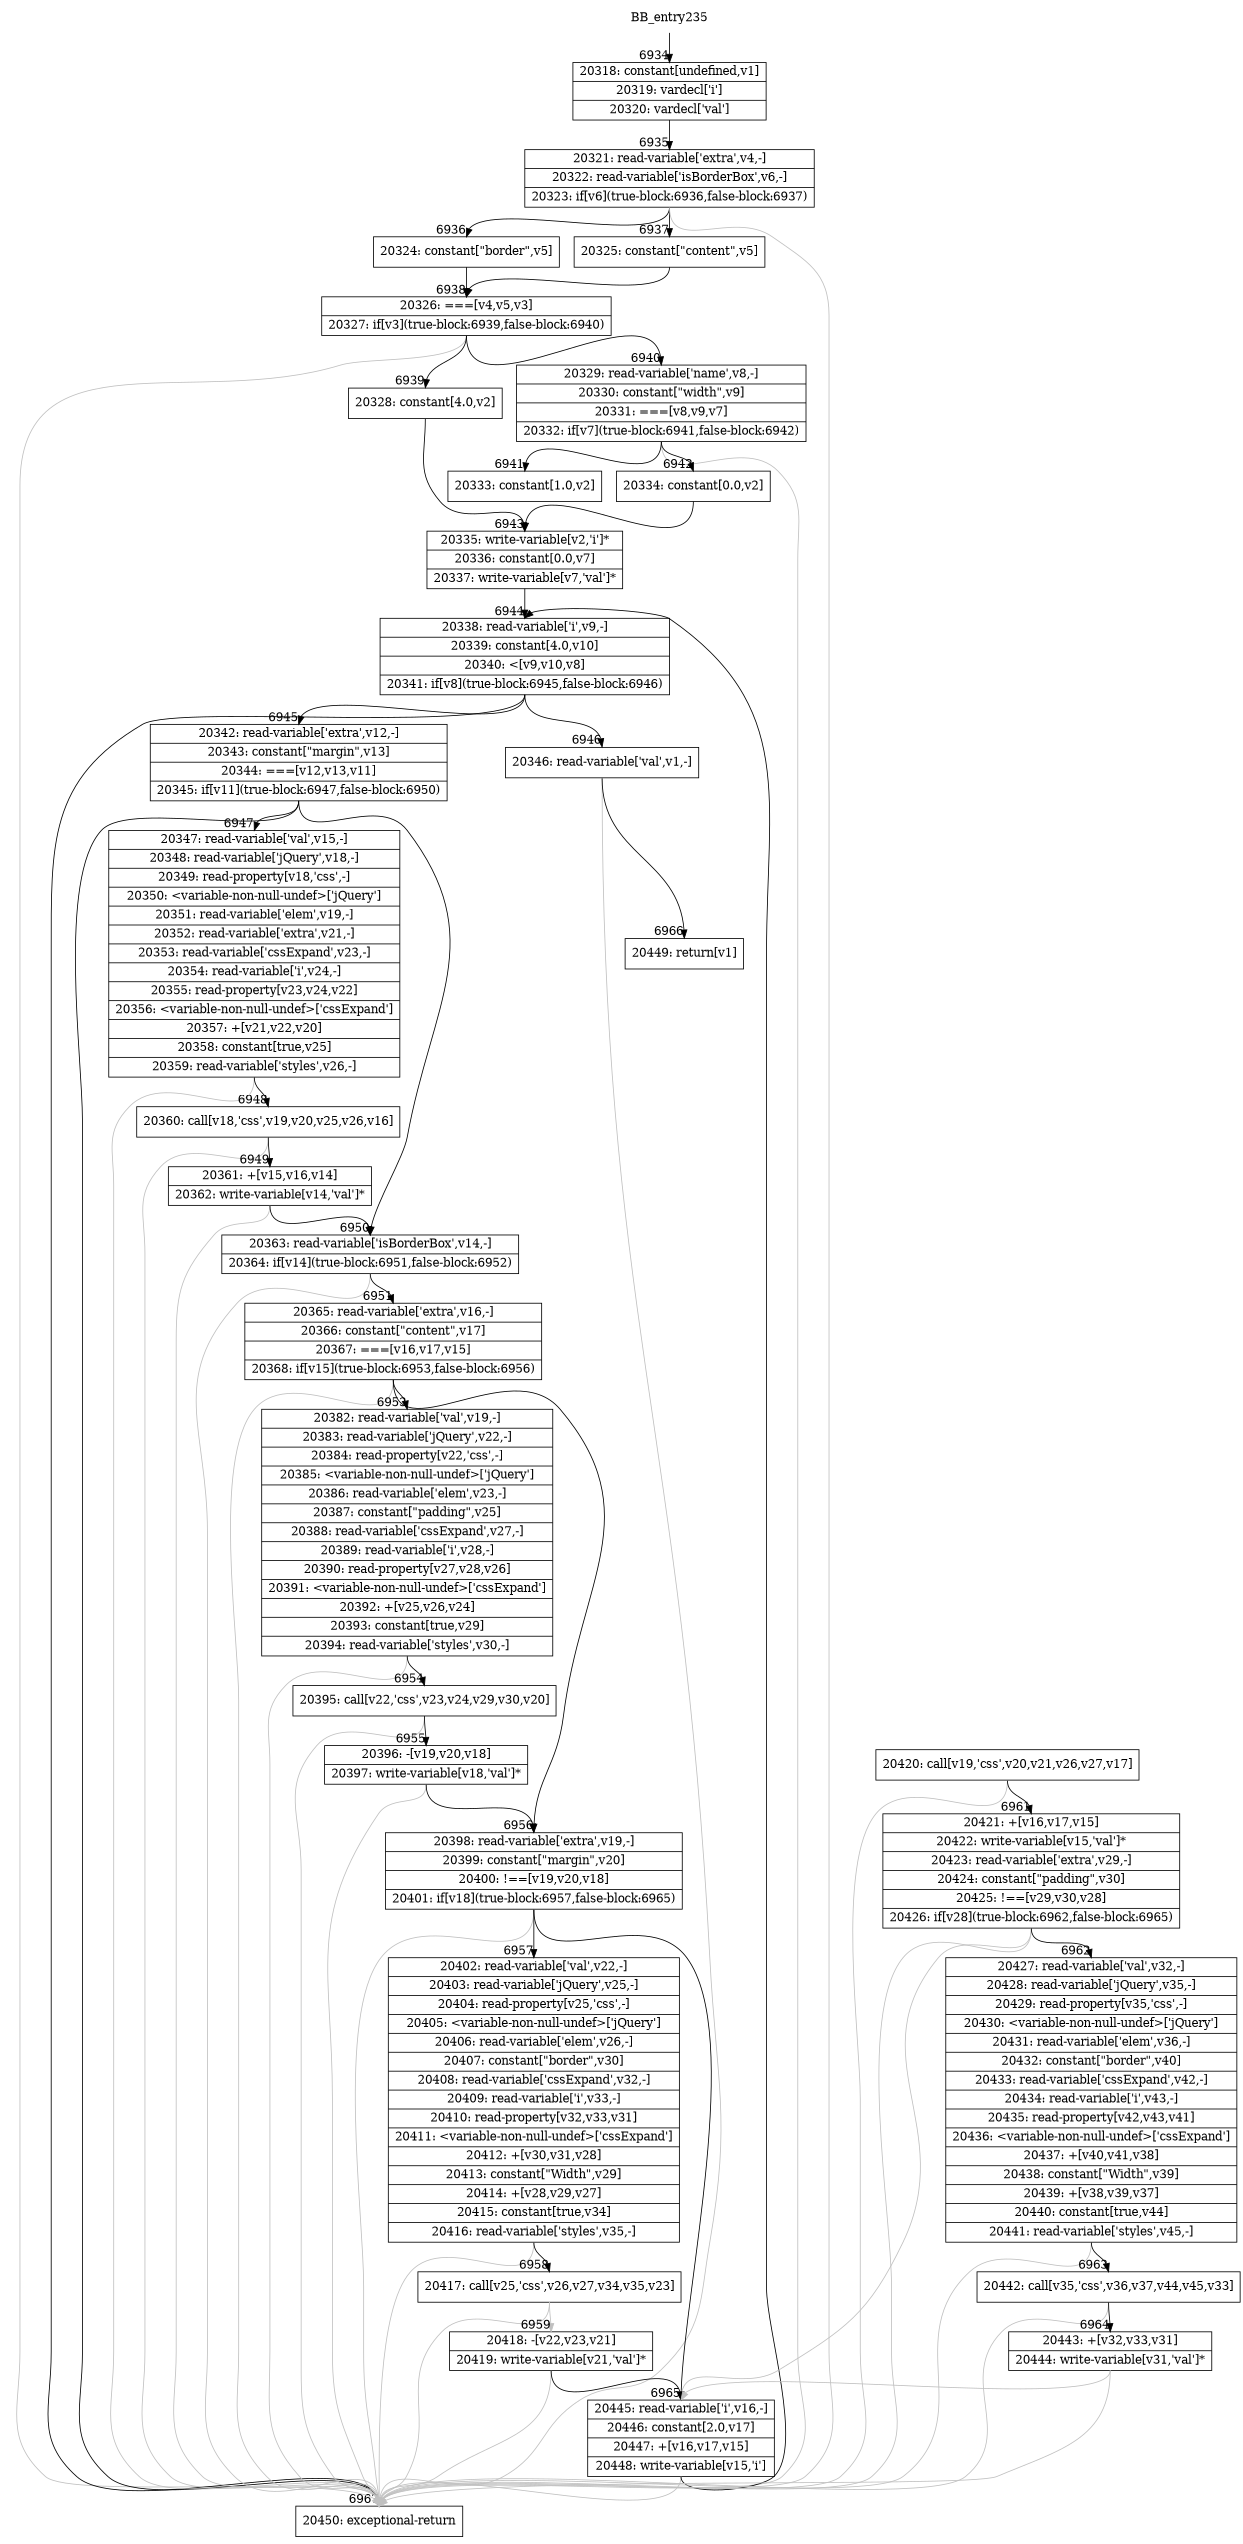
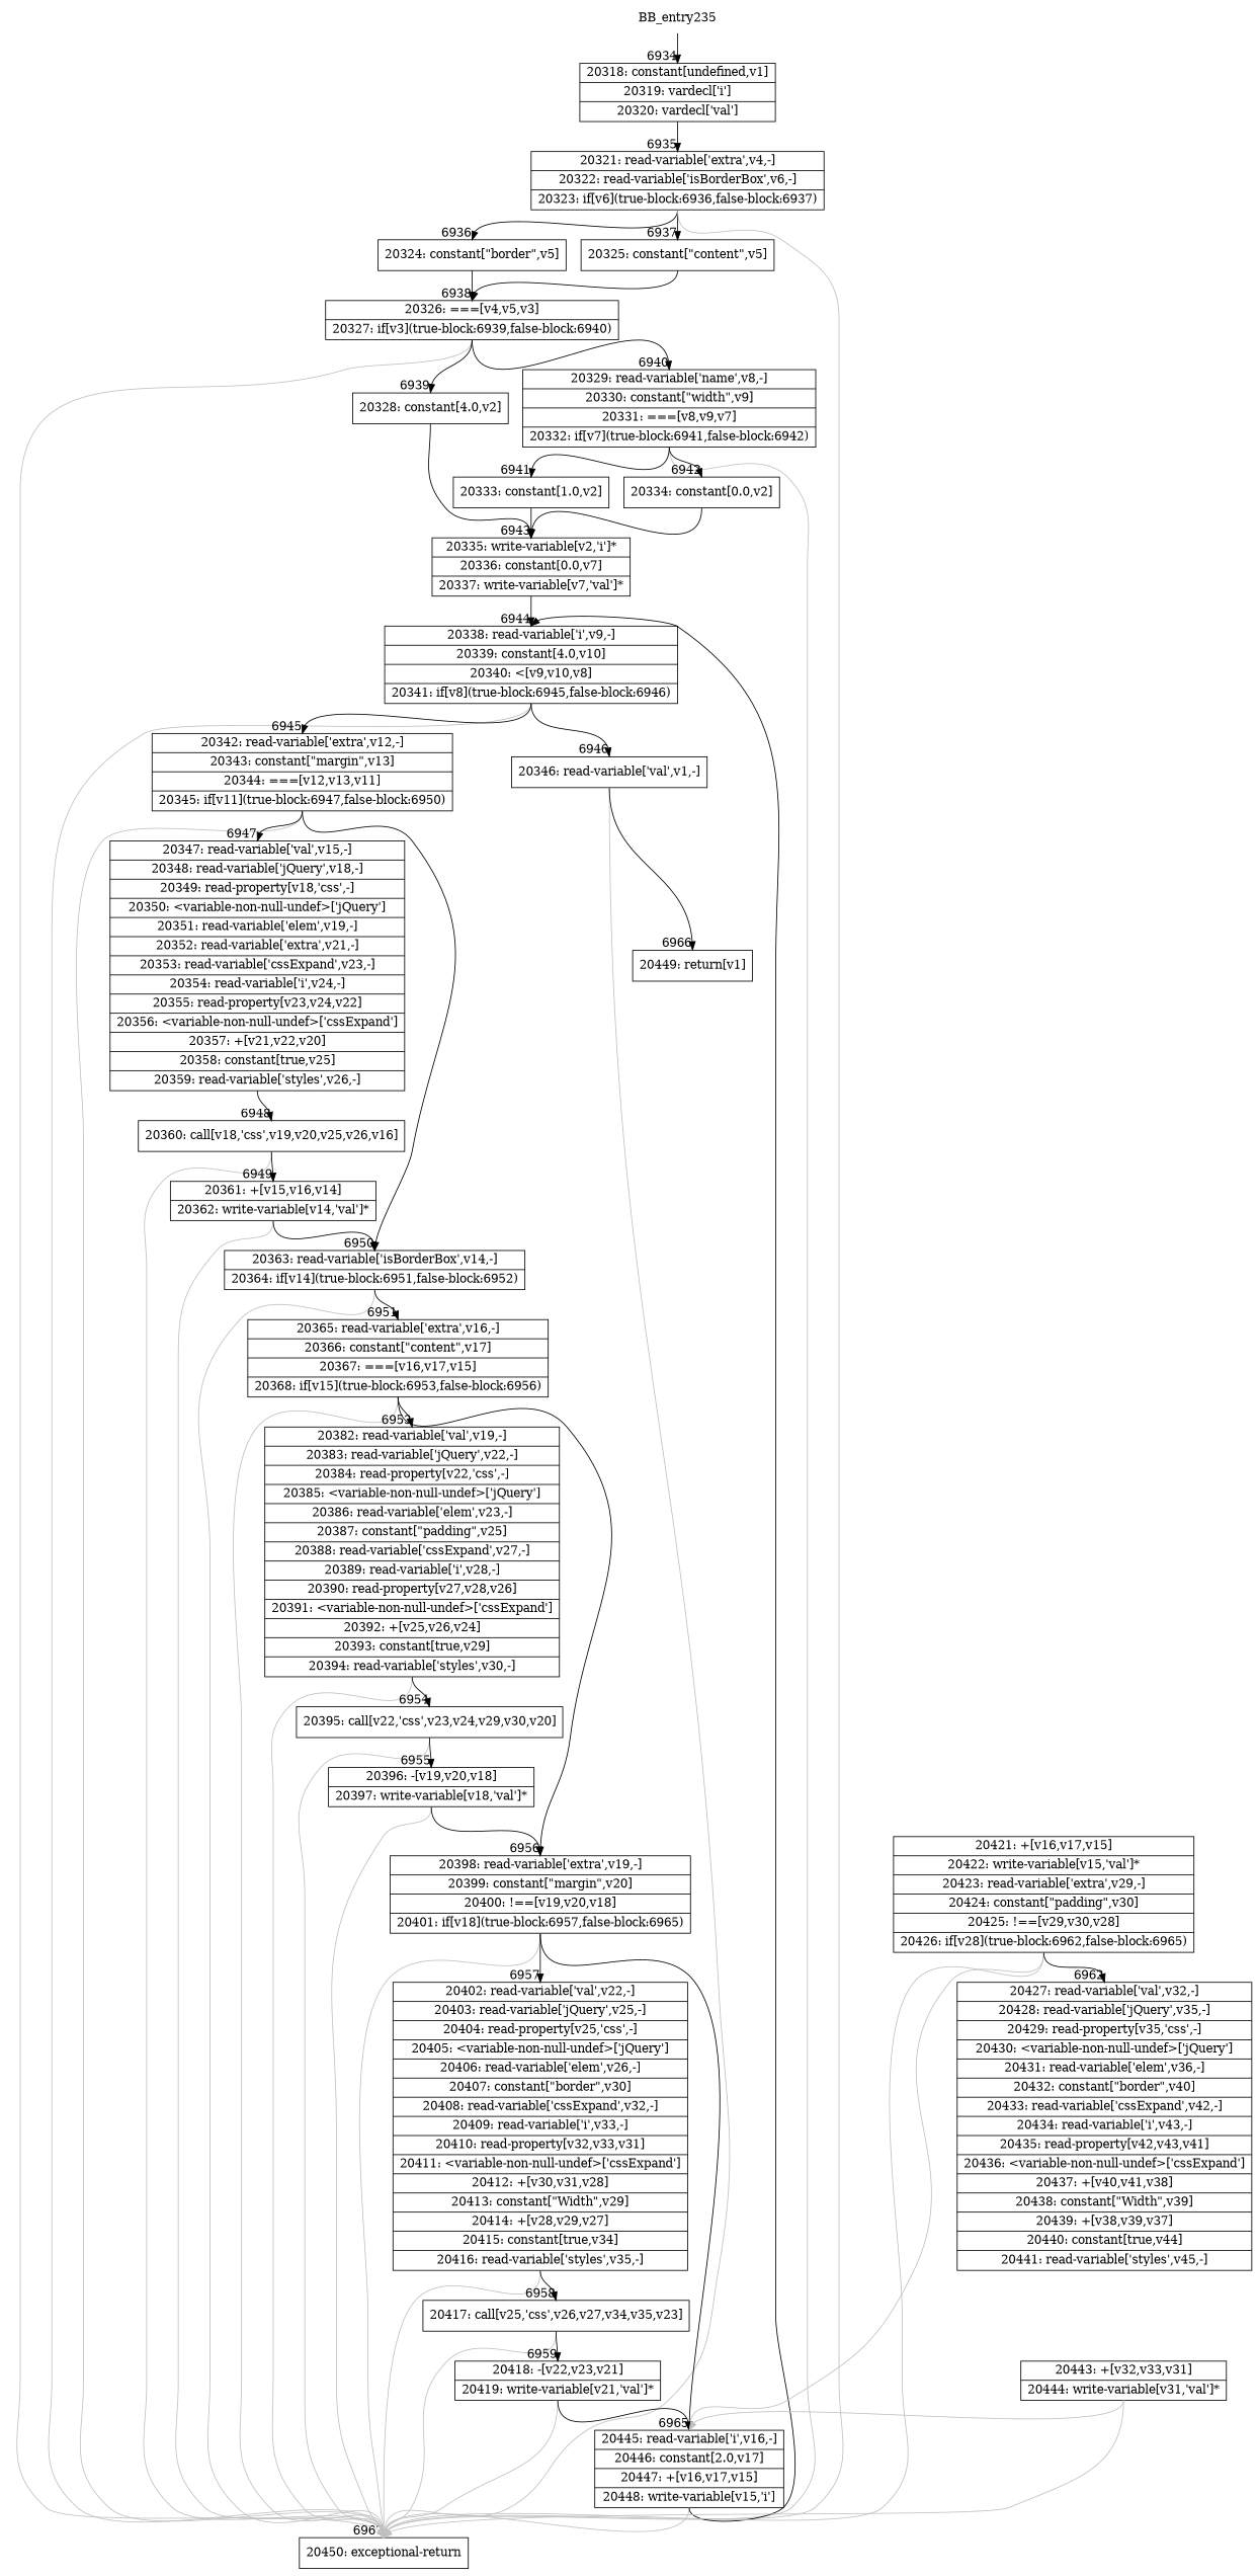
  digraph {
    rankdir=TD
    node [shape=record]
    edge [headport=n tailport=s]
    n1 [label=BB_entry235 shape=none]
    n2 [label="{20318: constant[undefined,v1]|20319: vardecl['i']|20320: vardecl['val']}"]
    n3 [label="{20321: read-variable['extra',v4,-]|20322: read-variable['isBorderBox',v6,-]|20323: if[v6](true-block:6936,false-block:6937)}"]
    n4 [label="{20324: constant[\"border\",v5]}"]
    n5 [label="{20325: constant[\"content\",v5]}"]
    n6 [label="{20450: exceptional-return}"]
    n7 [label="{20326: ===[v4,v5,v3]|20327: if[v3](true-block:6939,false-block:6940)}"]
    n8 [label="{20328: constant[4.0,v2]}"]
    n9 [label="{20329: read-variable['name',v8,-]|20330: constant[\"width\",v9]|20331: ===[v8,v9,v7]|20332: if[v7](true-block:6941,false-block:6942)}"]
    n10 [label="{20335: write-variable[v2,'i']*|20336: constant[0.0,v7]|20337: write-variable[v7,'val']*}"]
    n11 [label="{20333: constant[1.0,v2]}"]
    n12 [label="{20334: constant[0.0,v2]}"]
    n13 [label="{20338: read-variable['i',v9,-]|20339: constant[4.0,v10]|20340: \<[v9,v10,v8]|20341: if[v8](true-block:6945,false-block:6946)}"]
    n14 [label="{20342: read-variable['extra',v12,-]|20343: constant[\"margin\",v13]|20344: ===[v12,v13,v11]|20345: if[v11](true-block:6947,false-block:6950)}"]
    n15 [label="{20346: read-variable['val',v1,-]}"]
    n16 [label="{20347: read-variable['val',v15,-]|20348: read-variable['jQuery',v18,-]|20349: read-property[v18,'css',-]|20350: \<variable-non-null-undef\>['jQuery']|20351: read-variable['elem',v19,-]|20352: read-variable['extra',v21,-]|20353: read-variable['cssExpand',v23,-]|20354: read-variable['i',v24,-]|20355: read-property[v23,v24,v22]|20356: \<variable-non-null-undef\>['cssExpand']|20357: +[v21,v22,v20]|20358: constant[true,v25]|20359: read-variable['styles',v26,-]}"]
    n17 [label="{20363: read-variable['isBorderBox',v14,-]|20364: if[v14](true-block:6951,false-block:6952)}"]
    n18 [label="{20449: return[v1]}"]
    n19 [label="{20360: call[v18,'css',v19,v20,v25,v26,v16]}"]
    n20 [label="{20365: read-variable['extra',v16,-]|20366: constant[\"content\",v17]|20367: ===[v16,v17,v15]|20368: if[v15](true-block:6953,false-block:6956)}"]
    n21 [label="{20361: +[v15,v16,v14]|20362: write-variable[v14,'val']*}"]
    n22 [label="{20382: read-variable['val',v19,-]|20383: read-variable['jQuery',v22,-]|20384: read-property[v22,'css',-]|20385: \<variable-non-null-undef\>['jQuery']|20386: read-variable['elem',v23,-]|20387: constant[\"padding\",v25]|20388: read-variable['cssExpand',v27,-]|20389: read-variable['i',v28,-]|20390: read-property[v27,v28,v26]|20391: \<variable-non-null-undef\>['cssExpand']|20392: +[v25,v26,v24]|20393: constant[true,v29]|20394: read-variable['styles',v30,-]}"]
    n23 [label="{20398: read-variable['extra',v19,-]|20399: constant[\"margin\",v20]|20400: !==[v19,v20,v18]|20401: if[v18](true-block:6957,false-block:6965)}"]
    n24 [label="{20395: call[v22,'css',v23,v24,v29,v30,v20]}"]
    n25 [label="{20402: read-variable['val',v22,-]|20403: read-variable['jQuery',v25,-]|20404: read-property[v25,'css',-]|20405: \<variable-non-null-undef\>['jQuery']|20406: read-variable['elem',v26,-]|20407: constant[\"border\",v30]|20408: read-variable['cssExpand',v32,-]|20409: read-variable['i',v33,-]|20410: read-property[v32,v33,v31]|20411: \<variable-non-null-undef\>['cssExpand']|20412: +[v30,v31,v28]|20413: constant[\"Width\",v29]|20414: +[v28,v29,v27]|20415: constant[true,v34]|20416: read-variable['styles',v35,-]}"]
    n26 [label="{20445: read-variable['i',v16,-]|20446: constant[2.0,v17]|20447: +[v16,v17,v15]|20448: write-variable[v15,'i']}"]
-   n27 [label="{20420: call[v19,'css',v20,v21,v26,v27,v17]}"]
    n28 [label="{20421: +[v16,v17,v15]|20422: write-variable[v15,'val']*|20423: read-variable['extra',v29,-]|20424: constant[\"padding\",v30]|20425: !==[v29,v30,v28]|20426: if[v28](true-block:6962,false-block:6965)}"]
    n29 [label="{20396: -[v19,v20,v18]|20397: write-variable[v18,'val']*}"]
    n30 [label="{20417: call[v25,'css',v26,v27,v34,v35,v23]}"]
    n31 [label="{20427: read-variable['val',v32,-]|20428: read-variable['jQuery',v35,-]|20429: read-property[v35,'css',-]|20430: \<variable-non-null-undef\>['jQuery']|20431: read-variable['elem',v36,-]|20432: constant[\"border\",v40]|20433: read-variable['cssExpand',v42,-]|20434: read-variable['i',v43,-]|20435: read-property[v42,v43,v41]|20436: \<variable-non-null-undef\>['cssExpand']|20437: +[v40,v41,v38]|20438: constant[\"Width\",v39]|20439: +[v38,v39,v37]|20440: constant[true,v44]|20441: read-variable['styles',v45,-]}"]
    n32 [label="{20418: -[v22,v23,v21]|20419: write-variable[v21,'val']*}"]
-   n33 [label="{20442: call[v35,'css',v36,v37,v44,v45,v33]}"]
    n34 [label="{20443: +[v32,v33,v31]|20444: write-variable[v31,'val']*}"]
    n1 -> n2 [headlabel="    6934"]
    n2 -> n3 [headlabel="      6935"]
    n3 -> n4 [headlabel="      6936"]
    n3 -> n5 [headlabel="      6937"]
    n3 -> n6 [color=gray headlabel="      6967"]
    n4 -> n7 [headlabel="      6938"]
    n5 -> n7
    n7 -> n6 [color=gray]
    n7 -> n8 [headlabel="      6939"]
    n7 -> n9 [headlabel="      6940"]
    n8 -> n10 [headlabel="      6943"]
    n9 -> n6 [color=gray]
    n9 -> n11 [headlabel="      6941"]
    n9 -> n12 [headlabel="      6942"]
    n10 -> n13 [headlabel="      6944"]
+   n11 -> n10
    n12 -> n10
-   n13 -> n6 [color=black]
+   n13 -> n6 [color=gray]
    n13 -> n14 [headlabel="      6945"]
    n13 -> n15 [headlabel="      6946"]
-   n14 -> n6 [color=black]
+   n14 -> n6 [color=gray]
    n14 -> n16 [headlabel="      6947"]
    n14 -> n17 [headlabel="      6950"]
    n15 -> n6 [color=gray]
    n15 -> n18 [headlabel="      6966"]
-   n16 -> n6 [color=gray]
    n16 -> n19 [headlabel="      6948"]
    n17 -> n6 [color=gray]
    n17 -> n20 [headlabel="      6951"]
    n19 -> n6 [color=gray]
    n19 -> n21 [headlabel="      6949"]
    n20 -> n6 [color=gray]
    n20 -> n22 [headlabel="      6953"]
    n20 -> n23 [headlabel="      6956"]
    n21 -> n6 [color=gray]
    n21 -> n17
    n22 -> n6 [color=gray]
    n22 -> n24 [headlabel="      6954"]
    n23 -> n6 [color=gray]
    n23 -> n25 [headlabel="      6957"]
    n23 -> n26 [headlabel="      6965"]
    n24 -> n6 [color=gray]
    n24 -> n29 [headlabel="      6955"]
    n25 -> n6 [color=gray]
    n25 -> n30 [headlabel="      6958"]
    n26 -> n6 [color=gray]
    n26 -> n13
-   n27 -> n6 [color=gray]
-   n27 -> n28 [headlabel="      6961"]
    n28 -> n6 [color=gray]
    n28 -> n26 [color=gray]
    n28 -> n31 [headlabel="      6962"]
    n29 -> n6 [color=gray]
    n29 -> n23
    n30 -> n6 [color=gray]
-   n30 -> n32 [headlabel="      6959" color=gray]
-   n31 -> n6 [color=gray]
-   n31 -> n33 [headlabel="      6963"]
+   n30 -> n32 [headlabel="      6959"]
    n32 -> n6 [color=gray]
    n32 -> n26
-   n33 -> n6 [color=gray]
-   n33 -> n34 [headlabel="      6964"]
    n34 -> n6 [color=gray]
    n34 -> n26 [color=gray]
  }
